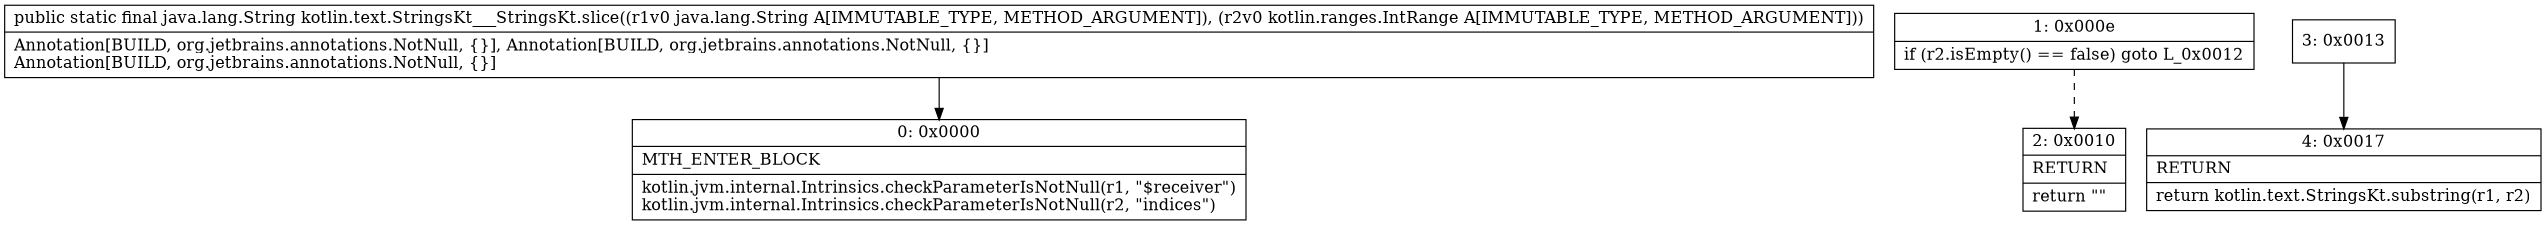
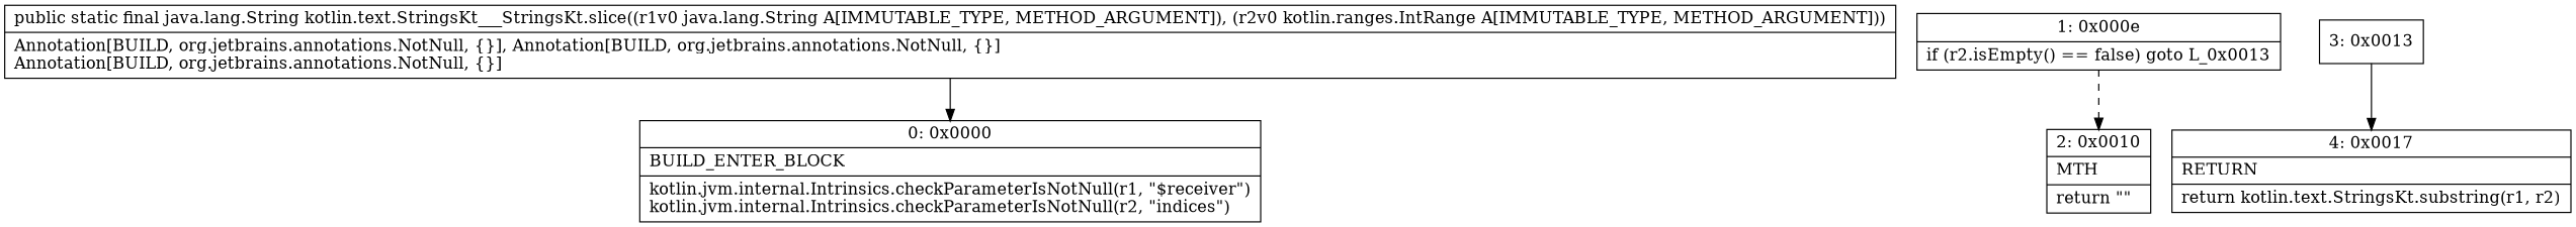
  digraph {
    node [shape=record]
-   n1 [label="{0\:\ 0x0000|MTH_ENTER_BLOCK\l|kotlin.jvm.internal.Intrinsics.checkParameterIsNotNull(r1, \"$receiver\")\lkotlin.jvm.internal.Intrinsics.checkParameterIsNotNull(r2, \"indices\")\l}"]
-   n2 [label="{1\:\ 0x000e|if (r2.isEmpty() == false) goto L_0x0012\l}"]
-   n3 [label="{2\:\ 0x0010|RETURN\l|return \"\"\l}"]
+   n1 [label="{0\:\ 0x0000|BUILD_ENTER_BLOCK\l|kotlin.jvm.internal.Intrinsics.checkParameterIsNotNull(r1, \"$receiver\")\lkotlin.jvm.internal.Intrinsics.checkParameterIsNotNull(r2, \"indices\")\l}"]
+   n2 [label="{1\:\ 0x000e|if (r2.isEmpty() == false) goto L_0x0013\l}"]
+   n3 [label="{2\:\ 0x0010|MTH\l|return \"\"\l}"]
    n4 [label="{3\:\ 0x0013}"]
    n5 [label="{4\:\ 0x0017|RETURN\l|return kotlin.text.StringsKt.substring(r1, r2)\l}"]
    n6 [label="{public static final java.lang.String kotlin.text.StringsKt___StringsKt.slice((r1v0 java.lang.String A[IMMUTABLE_TYPE, METHOD_ARGUMENT]), (r2v0 kotlin.ranges.IntRange A[IMMUTABLE_TYPE, METHOD_ARGUMENT]))  | Annotation[BUILD, org.jetbrains.annotations.NotNull, \{\}], Annotation[BUILD, org.jetbrains.annotations.NotNull, \{\}]\lAnnotation[BUILD, org.jetbrains.annotations.NotNull, \{\}]\l}"]
    n2 -> n3 [style=dashed]
    n4 -> n5
    n6 -> n1
  }
